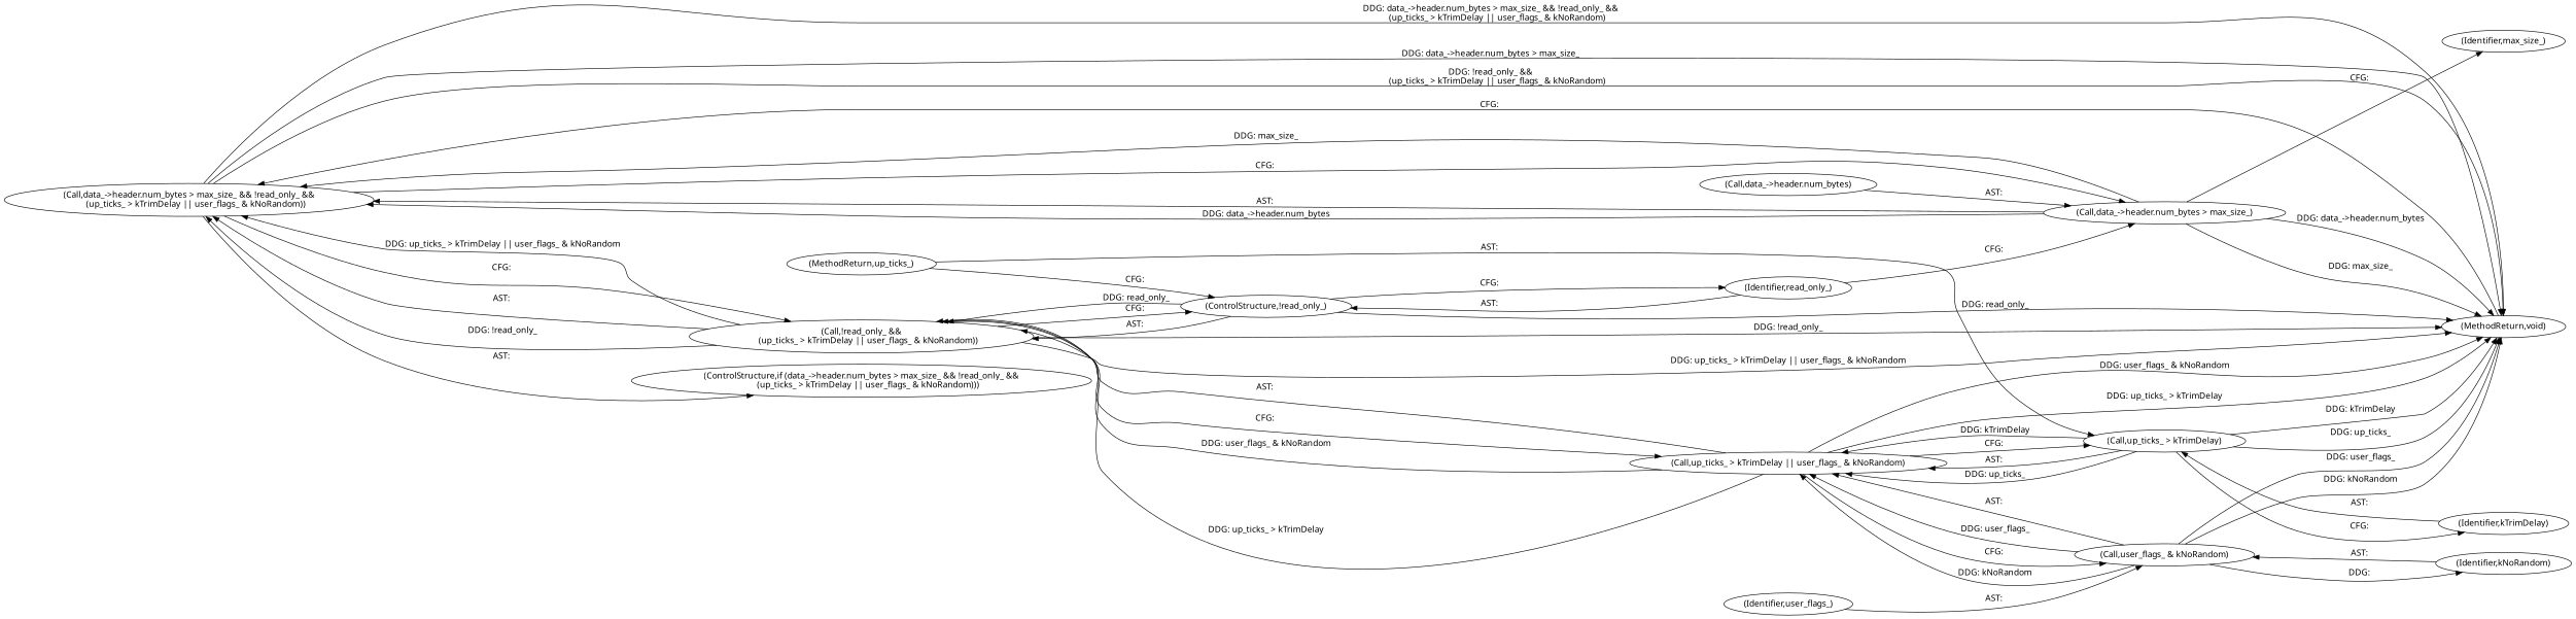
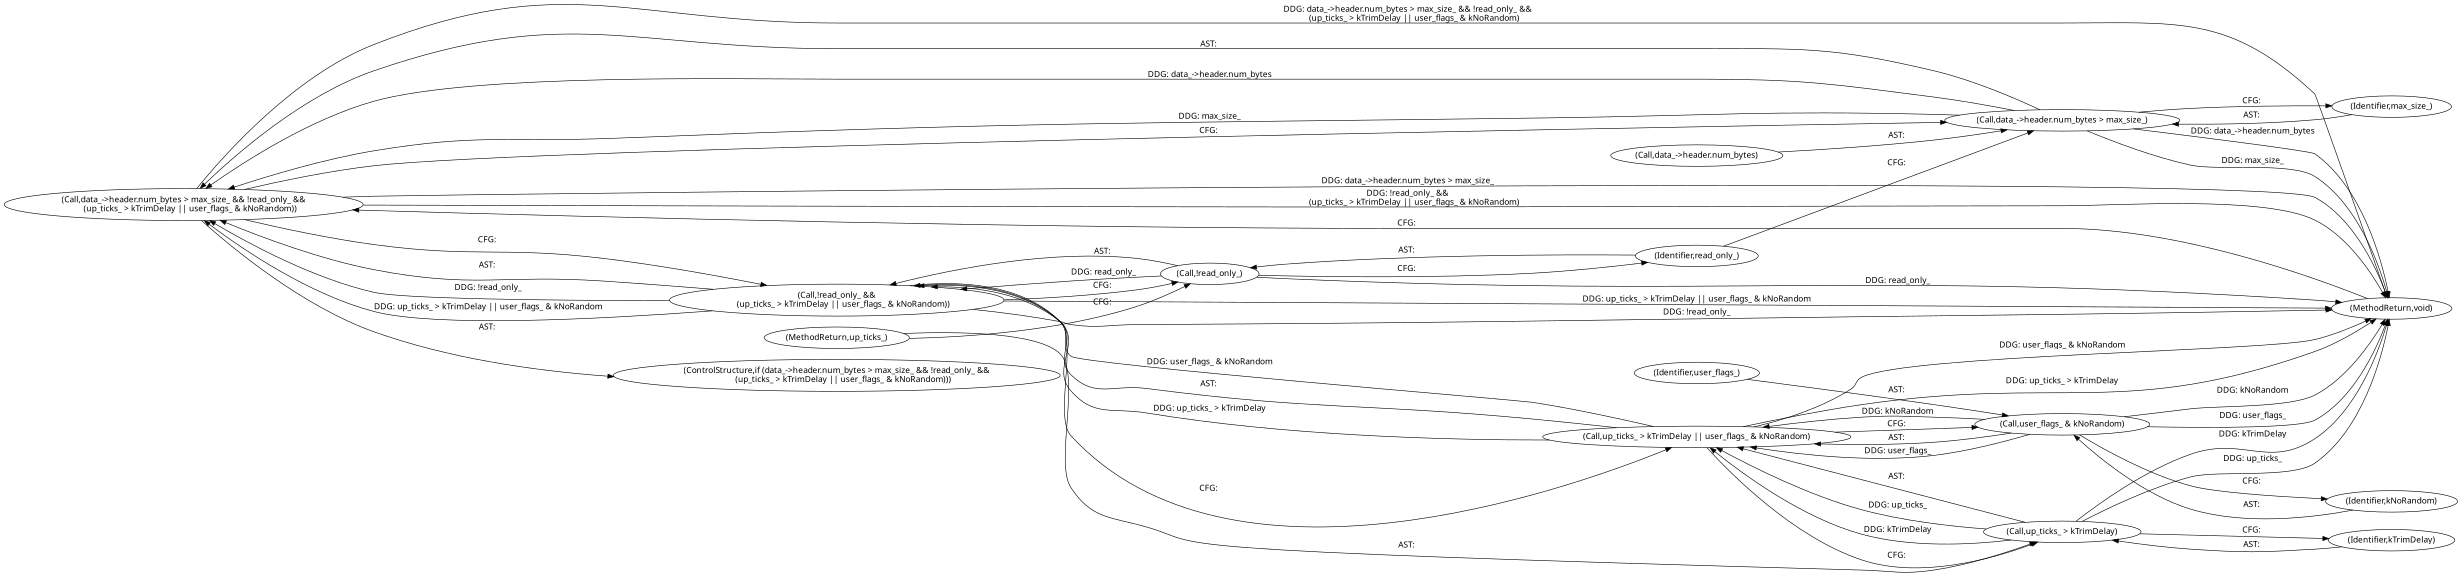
  digraph {
    fontname="Noto Sans"
    rankdir=LR
    node [fontname="Noto Sans"]
    edge [fontname="Noto Sans"]
    n1 [label="(Call,data_->header.num_bytes > max_size_ && !read_only_ &&\n      (up_ticks_ > kTrimDelay || user_flags_ & kNoRandom))"]
    n2 [label="(Call,data_->header.num_bytes > max_size_)"]
    n3 [label="(Call,!read_only_ &&\n      (up_ticks_ > kTrimDelay || user_flags_ & kNoRandom))"]
    n4 [label="(MethodReturn,void)"]
    n5 [label="(ControlStructure,if (data_->header.num_bytes > max_size_ && !read_only_ &&\n      (up_ticks_ > kTrimDelay || user_flags_ & kNoRandom)))"]
    n6 [label="(Identifier,max_size_)"]
-   n7 [label="(ControlStructure,!read_only_)"]
+   n7 [label="(Call,!read_only_)"]
    n8 [label="(Call,up_ticks_ > kTrimDelay || user_flags_ & kNoRandom)"]
    n9 [label="(Identifier,read_only_)"]
    n10 [label="(Call,up_ticks_ > kTrimDelay)"]
    n11 [label="(Call,user_flags_ & kNoRandom)"]
    n12 [label="(Identifier,kTrimDelay)"]
    n13 [label="(Identifier,kNoRandom)"]
    n14 [label="(Call,data_->header.num_bytes)"]
    n15 [label="(MethodReturn,up_ticks_)"]
    n16 [label="(Identifier,user_flags_)"]
    n1 -> n2 [label="CFG: "]
    n1 -> n3 [label="CFG: "]
    n1 -> n4 [label="DDG: data_->header.num_bytes > max_size_ && !read_only_ &&\n      (up_ticks_ > kTrimDelay || user_flags_ & kNoRandom)"]
    n1 -> n4 [label="DDG: data_->header.num_bytes > max_size_"]
    n1 -> n4 [label="DDG: !read_only_ &&\n      (up_ticks_ > kTrimDelay || user_flags_ & kNoRandom)"]
    n1 -> n5 [label="AST: "]
    n2 -> n1 [label="AST: "]
    n2 -> n1 [label="DDG: data_->header.num_bytes"]
    n2 -> n1 [label="DDG: max_size_"]
    n2 -> n4 [label="DDG: data_->header.num_bytes"]
    n2 -> n4 [label="DDG: max_size_"]
    n2 -> n6 [label="CFG: "]
    n3 -> n1 [label="AST: "]
    n3 -> n1 [label="DDG: !read_only_"]
    n3 -> n1 [label="DDG: up_ticks_ > kTrimDelay || user_flags_ & kNoRandom"]
    n3 -> n4 [label="DDG: up_ticks_ > kTrimDelay || user_flags_ & kNoRandom"]
    n3 -> n4 [label="DDG: !read_only_"]
    n3 -> n7 [label="CFG: "]
    n3 -> n8 [label="CFG: "]
    n4 -> n1 [label="CFG: "]
+   n6 -> n2 [label="AST: "]
    n7 -> n3 [label="AST: "]
    n7 -> n3 [label="DDG: read_only_"]
    n7 -> n4 [label="DDG: read_only_"]
    n7 -> n9 [label="CFG: "]
    n8 -> n3 [label="AST: "]
    n8 -> n3 [label="DDG: up_ticks_ > kTrimDelay"]
    n8 -> n3 [label="DDG: user_flags_ & kNoRandom"]
    n8 -> n4 [label="DDG: user_flags_ & kNoRandom"]
    n8 -> n4 [label="DDG: up_ticks_ > kTrimDelay"]
    n8 -> n10 [label="CFG: "]
    n8 -> n11 [label="CFG: "]
    n9 -> n2 [label="CFG: "]
    n9 -> n7 [label="AST: "]
    n10 -> n4 [label="DDG: up_ticks_"]
    n10 -> n4 [label="DDG: kTrimDelay"]
    n10 -> n8 [label="AST: "]
    n10 -> n8 [label="DDG: up_ticks_"]
    n10 -> n8 [label="DDG: kTrimDelay"]
    n10 -> n12 [label="CFG: "]
    n11 -> n4 [label="DDG: kNoRandom"]
    n11 -> n4 [label="DDG: user_flags_"]
    n11 -> n8 [label="AST: "]
    n11 -> n8 [label="DDG: user_flags_"]
    n11 -> n8 [label="DDG: kNoRandom"]
-   n11 -> n13 [label="DDG: "]
+   n11 -> n13 [label="CFG: "]
    n12 -> n10 [label="AST: "]
    n13 -> n11 [label="AST: "]
    n14 -> n2 [label="AST: "]
    n15 -> n7 [label="CFG: "]
    n15 -> n10 [label="AST: "]
    n16 -> n11 [label="AST: "]
  }
